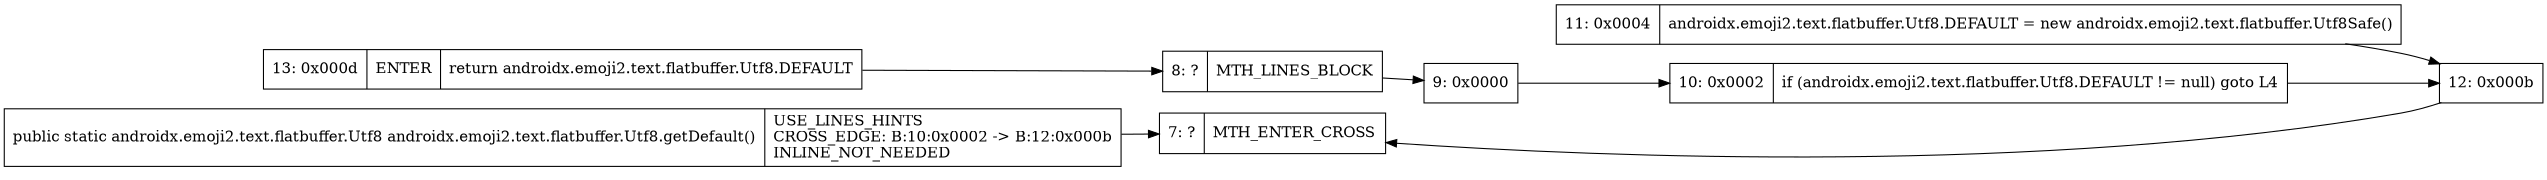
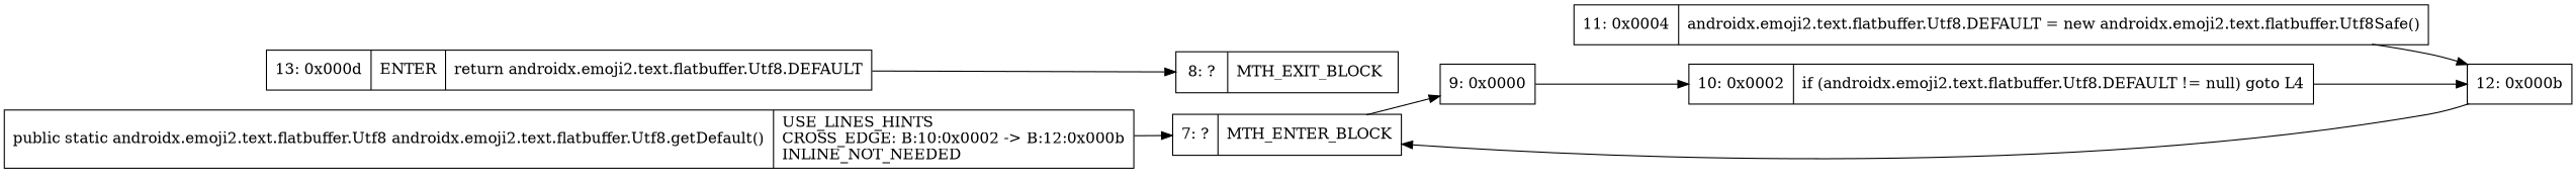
  digraph {
    rankdir=LR
    node [shape=record]
-   n1 [label="{7\:\ ?|MTH_ENTER_CROSS\l}"]
+   n1 [label="{7\:\ ?|MTH_ENTER_BLOCK\l}"]
    n2 [label="{9\:\ 0x0000}"]
    n3 [label="{10\:\ 0x0002|if (androidx.emoji2.text.flatbuffer.Utf8.DEFAULT != null) goto L4\l}"]
    n4 [label="{12\:\ 0x000b}"]
    n5 [label="{11\:\ 0x0004|androidx.emoji2.text.flatbuffer.Utf8.DEFAULT = new androidx.emoji2.text.flatbuffer.Utf8Safe()\l}"]
    n6 [label="{13\:\ 0x000d|ENTER\l|return androidx.emoji2.text.flatbuffer.Utf8.DEFAULT\l}"]
-   n7 [label="{8\:\ ?|MTH_LINES_BLOCK\l}"]
+   n7 [label="{8\:\ ?|MTH_EXIT_BLOCK\l}"]
    n8 [label="{public static androidx.emoji2.text.flatbuffer.Utf8 androidx.emoji2.text.flatbuffer.Utf8.getDefault()  | USE_LINES_HINTS\lCROSS_EDGE: B:10:0x0002 \-\> B:12:0x000b\lINLINE_NOT_NEEDED\l}"]
-   n7 -> n2
+   n1 -> n2
    n2 -> n3
    n3 -> n4
    n4 -> n1
    n5 -> n4
    n6 -> n7
    n8 -> n1
  }
